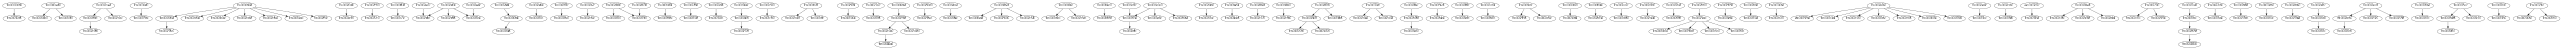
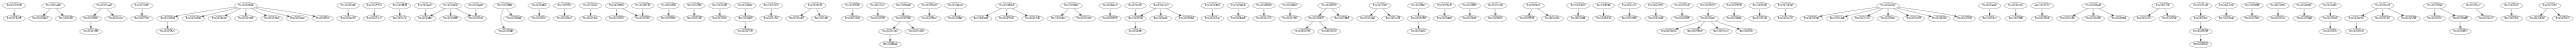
  digraph {
    fontname="Comic Neue"
    node [fontname="Comic Neue"]
    edge [fontname="Comic Neue"]
    n1 [label="fcn.000300b8"]
    n2 [label="fcn.000312d8"]
    n3 [label="fcn.0000ae80"]
    n4 [label="fcn.000300b0"]
    n5 [label="fcn.000301f0"]
    n6 [label="fcn.000365fc"]
    n7 [label="fcn.0002c188"]
    n8 [label="fcn.00030ef0"]
    n9 [label="fcn.000279bc"]
    n10 [label="fcn.00030f04"]
    n11 [label="fcn.000278c0"]
    n12 [label="fcn.0000b834"]
    n13 [label="fcn.0002c804"]
    n14 [label="fcn.0000b0ac"]
    n15 [label="fcn.0002cab8"]
    n16 [label="fcn.0002c8c4"]
    n17 [label="fcn.00030eec"]
    n18 [label="fcn.0002f51c"]
    n19 [label="fcn.00020af4"]
    n20 [label="fcn.0002ec90"]
    n21 [label="fcn.00021550"]
    n22 [label="fcn.000212c0"]
    n23 [label="fcn.0000f838"]
    n24 [label="fcn.0002c71c"]
    n25 [label="fcn.0002ee7c"]
    n26 [label="fcn.0002efbc"]
    n27 [label="fcn.00032844"]
    n28 [label="fcn.00033148"]
    n29 [label="fcn.00030fd4"]
    n30 [label="fcn.0002ef64"]
    n31 [label="fcn.0003311c"]
    n32 [label="fcn.0002f79c"]
    n33 [label="fcn.000336c0"]
    n34 [label="fcn.0003267c"]
    n35 [label="fcn.0002c60c"]
    n36 [label="fcn.00028690"]
    n37 [label="fcn.00033320"]
    n38 [label="fcn.000323f0"]
    n39 [label="fcn.00010874"]
    n40 [label="fcn.0002896c"]
    n41 [label="fcn.00027f94"]
    n42 [label="fcn.00033338"]
    n43 [label="fcn.00027e98"]
    n44 [label="fcn.0003333c"]
    n45 [label="fcn.00013418"]
    n46 [label="fcn.00032728"]
    n47 [label="fcn.0001364c"]
    n48 [label="fcn.0002c930"]
    n49 [label="fcn.0002c190"]
    n50 [label="fcn.0000fc28"]
    n51 [label="fcn.0002ca18"]
    n52 [label="fcn.0002cffc"]
    n53 [label="fcn.000297f4"]
    n54 [label="fcn.00033304"]
    n55 [label="fcn.00027a7c"]
    n56 [label="fcn.000321f8"]
    n57 [label="fcn.00032558"]
    n58 [label="fcn.0002c0a0"]
    n59 [label="fcn.0002c080"]
    n60 [label="fcn.000341a4"]
    n61 [label="fcn.000290d0"]
    n62 [label="fcn.000296ac"]
    n63 [label="fcn.00014ca4"]
    n64 [label="fcn.0003184c"]
    n65 [label="fcn.00018b24"]
    n66 [label="fcn.00016ed4"]
    n67 [label="fcn.00029030"]
    n68 [label="fcn.0002c574"]
    n69 [label="fcn.0001696c"]
    n70 [label="fcn.0002c6bc"]
    n71 [label="fcn.0002c5dc"]
    n72 [label="fcn.00018ec0"]
    n73 [label="fcn.00018558"]
    n74 [label="fcn.0002f234"]
    n75 [label="fcn.0002effc"]
    n76 [label="fcn.00016bb4"]
    n77 [label="fcn.000204b0"]
    n78 [label="fcn.000203ac"]
    n79 [label="fcn.0001a0a0"]
    n80 [label="fcn.0002ed1c"]
    n81 [label="fcn.00028064"]
    n82 [label="fcn.00014e54"]
    n83 [label="fcn.00014da8"]
    n84 [label="fcn.00028824"]
    n85 [label="fcn.0002c270"]
    n86 [label="fcn.00018610"]
    n87 [label="fcn.0002c580"]
    n88 [label="fcn.00032478"]
    n89 [label="fcn.00032090"]
    n90 [label="fcn.00030320"]
    n91 [label="fcn.000333dc"]
    n92 [label="fcn.0002c144"]
    n93 [label="fcn.0002c074"]
    n94 [label="fcn.00028fec"]
    n95 [label="fcn.0002b788"]
    n96 [label="fcn.00031e30"]
    n97 [label="fcn.000156c8"]
    n98 [label="fcn.0002b4c4"]
    n99 [label="fcn.00028f9c"]
    n100 [label="fcn.00031e9c"]
    n101 [label="fcn.0002ca54"]
    n102 [label="fcn.0003687c"]
    n103 [label="fcn.0001fadc"]
    n104 [label="fcn.0002f198"]
    n105 [label="fcn.0002e50c"]
    n106 [label="fcn.00030820"]
    n107 [label="fcn.00030bf4"]
    n108 [label="fcn.0001f044"]
    n109 [label="fcn.0302b334"]
    n110 [label="fcn.0002ca2c"]
    n111 [label="fcn.0002c880"]
    n112 [label="fcn.0001a19c"]
    n113 [label="fcn.00028738"]
    n114 [label="fcn.00020900"]
    n115 [label="fcn.0002c434"]
    n116 [label="fcn.000221a8"]
    n117 [label="fcn.0000f298"]
    n118 [label="fcn.00021b50"]
    n119 [label="fcn.00021eec"]
    n120 [label="fcn.00030b24"]
    n121 [label="fcn.000295a8"]
    n122 [label="fcn.0002c5c0"]
    n123 [label="fcn.0002f13c"]
    n124 [label="fcn.00029558"]
    n125 [label="fcn.00031e94"]
    n126 [label="fcn.00028114"]
    n127 [label="fcn.00033334"]
    n128 [label="fcn.000330b4"]
    n129 [label="fcn.0002c070"]
    n130 [label="fcn.0002cae4"]
    n131 [label="fcn.0002c1ac"]
    n132 [label="fcn.0002ee8c"]
    n133 [label="fcn.000331c4"]
    n134 [label="fcn.0002e360"]
-   n135 [label="efe.000292b4"]
+   n135 [label="fcn.000292b4"]
    n136 [label="fcn.0002c3e4"]
    n137 [label="fcn.0002c130"]
    n138 [label="fcn.00037a6c"]
    n139 [label="fcn.0002c518"]
    n140 [label="fcn.00030134"]
    n141 [label="fcn.00037974"]
    n142 [label="fcn.0002ea8c"]
    n143 [label="fcn.000331cc"]
    n144 [label="fcn.0002cab0"]
    n145 [label="fcn.00027f48"]
    n146 [label="eec.0003222c"]
    n147 [label="fcn.00033154"]
    n148 [label="fcn.00026be8"]
    n149 [label="fcn.0002c38c"]
    n150 [label="fcn.0002e358"]
    n151 [label="fcn.0002efe4"]
    n152 [label="fcn.00027130"]
    n153 [label="fcn.0002c37c"]
    n154 [label="fcn.0002f224"]
    n155 [label="fcn.00027ce8"]
    n156 [label="fcn.00031fac"]
    n157 [label="fcn.00028258"]
    n158 [label="fcn.00033330"]
    n159 [label="fcn.00627cd4"]
    n160 [label="fcn.00027ba4"]
    n161 [label="fcn.0002bf88"]
    n162 [label="fcn.000279dc"]
    n163 [label="fcn.00033db0"]
    n164 [label="fcn.0003310c"]
    n165 [label="fcn.0002dd60"]
    n166 [label="fcn.00027944"]
    n167 [label="fcn.000331d0"]
    n168 [label="fcn.0003313c"]
    n169 [label="fcn.0002e91c"]
-   n170 [label="cffc.0002ec60"]
+   n170 [label="fcn.0002ec60"]
    n171 [label="fcn.000331c8"]
    n172 [label="fcn.00028718"]
    n173 [label="fcn.000338b8"]
    n174 [label="fcn.00033564"]
    n175 [label="fcn.0003312c"]
    n176 [label="fcn.00035ccc"]
    n177 [label="fcn.00031c20"]
    n178 [label="fcn.00035d88"]
    n179 [label="fcn.00033f10"]
    n180 [label="fcn.00033100"]
    n181 [label="fcn.00033150"]
    n182 [label="fcn.0002ecc8"]
    n183 [label="fcn.00032320"]
    n184 [label="fcn.00032298"]
    n185 [label="fcn.000371bc"]
    n186 [label="fcn.00033060"]
    n187 [label="fcn.00031f10"]
    n188 [label="fcn.0002ef04"]
    n189 [label="fcn.0002ef98"]
    n1 -> n2
    n3 -> n4
    n3 -> n5
    n6 -> n7
    n8 -> n9
    n10 -> n11
    n12 -> n10
    n12 -> n13
    n12 -> n14
    n12 -> n15
    n12 -> n16
    n12 -> n17
    n12 -> n18
    n19 -> n20
    n21 -> n22
    n23 -> n24
    n25 -> n26
-   n29 -> n28
+   n27 -> n28
    n27 -> n29
    n30 -> n31
    n32 -> n33
    n34 -> n35
    n36 -> n37
    n36 -> n38
    n39 -> n40
    n41 -> n42
    n43 -> n44
    n45 -> n46
    n47 -> n45
    n48 -> n49
    n50 -> n51
    n50 -> n52
    n53 -> n54
    n55 -> n56
    n57 -> n58
    n57 -> n59
    n58 -> n60
    n61 -> n62
    n63 -> n64
    n65 -> n66
    n65 -> n67
    n65 -> n68
    n69 -> n70
    n69 -> n71
    n72 -> n73
    n74 -> n75
    n76 -> n57
    n77 -> n78
    n79 -> n74
    n79 -> n80
    n79 -> n81
    n82 -> n83
    n84 -> n85
    n86 -> n87
    n88 -> n89
    n88 -> n90
    n91 -> n92
    n91 -> n93
    n94 -> n95
    n95 -> n96
    n97 -> n98
    n99 -> n100
    n101 -> n102
    n103 -> n104
    n103 -> n105
    n106 -> n107
    n108 -> n109
    n110 -> n111
    n112 -> n74
    n113 -> n38
    n114 -> n115
    n116 -> n117
    n118 -> n119
    n119 -> n120
    n119 -> n121
    n119 -> n122
    n119 -> n123
    n124 -> n125
    n126 -> n127
    n128 -> n129
    n130 -> n6
    n130 -> n131
    n132 -> n133
    n134 -> n135
    n134 -> n136
    n134 -> n137
    n134 -> n138
    n134 -> n139
    n134 -> n140
    n134 -> n141
    n142 -> n143
    n144 -> n145
    n146 -> n147
    n148 -> n149
    n148 -> n150
    n148 -> n151
    n152 -> n153
    n152 -> n154
    n155 -> n156
    n156 -> n157
    n157 -> n158
    n159 -> n160
    n161 -> n162
    n163 -> n164
    n165 -> n166
    n167 -> n168
    n169 -> n167
    n170 -> n171
    n172 -> n88
    n172 -> n173
    n174 -> n175
    n176 -> n177
-   n176 -> n178
+   n174 -> n178
    n178 -> n179
    n180 -> n181
    n182 -> n170
    n182 -> n183
    n182 -> n184
    n185 -> n186
    n185 -> n187
    n188 -> n26
    n188 -> n133
    n188 -> n189
  }
